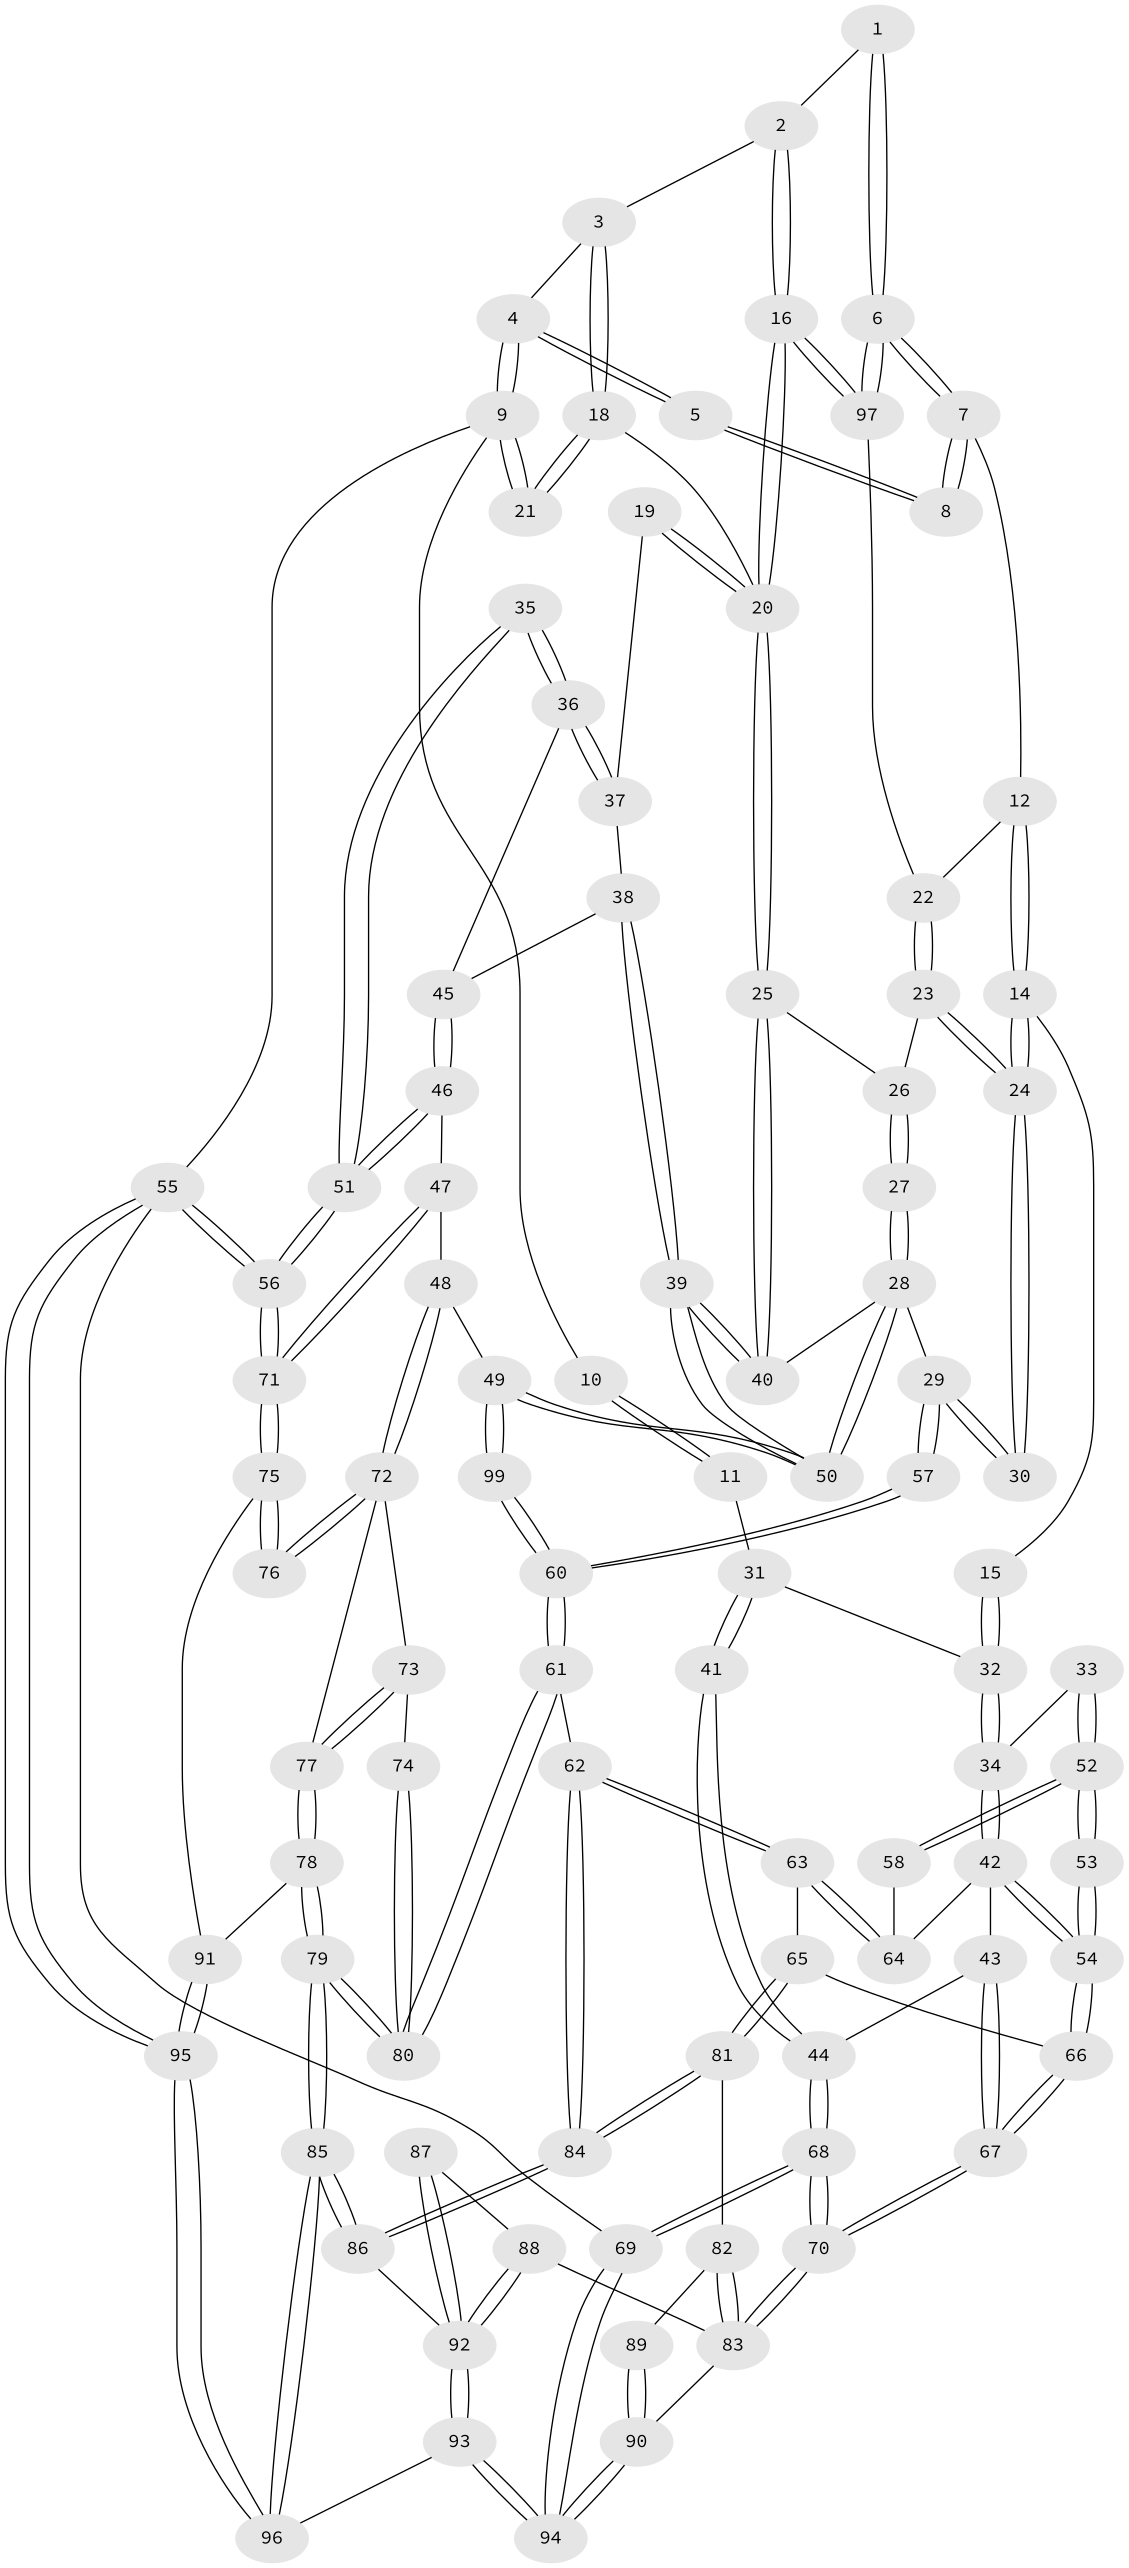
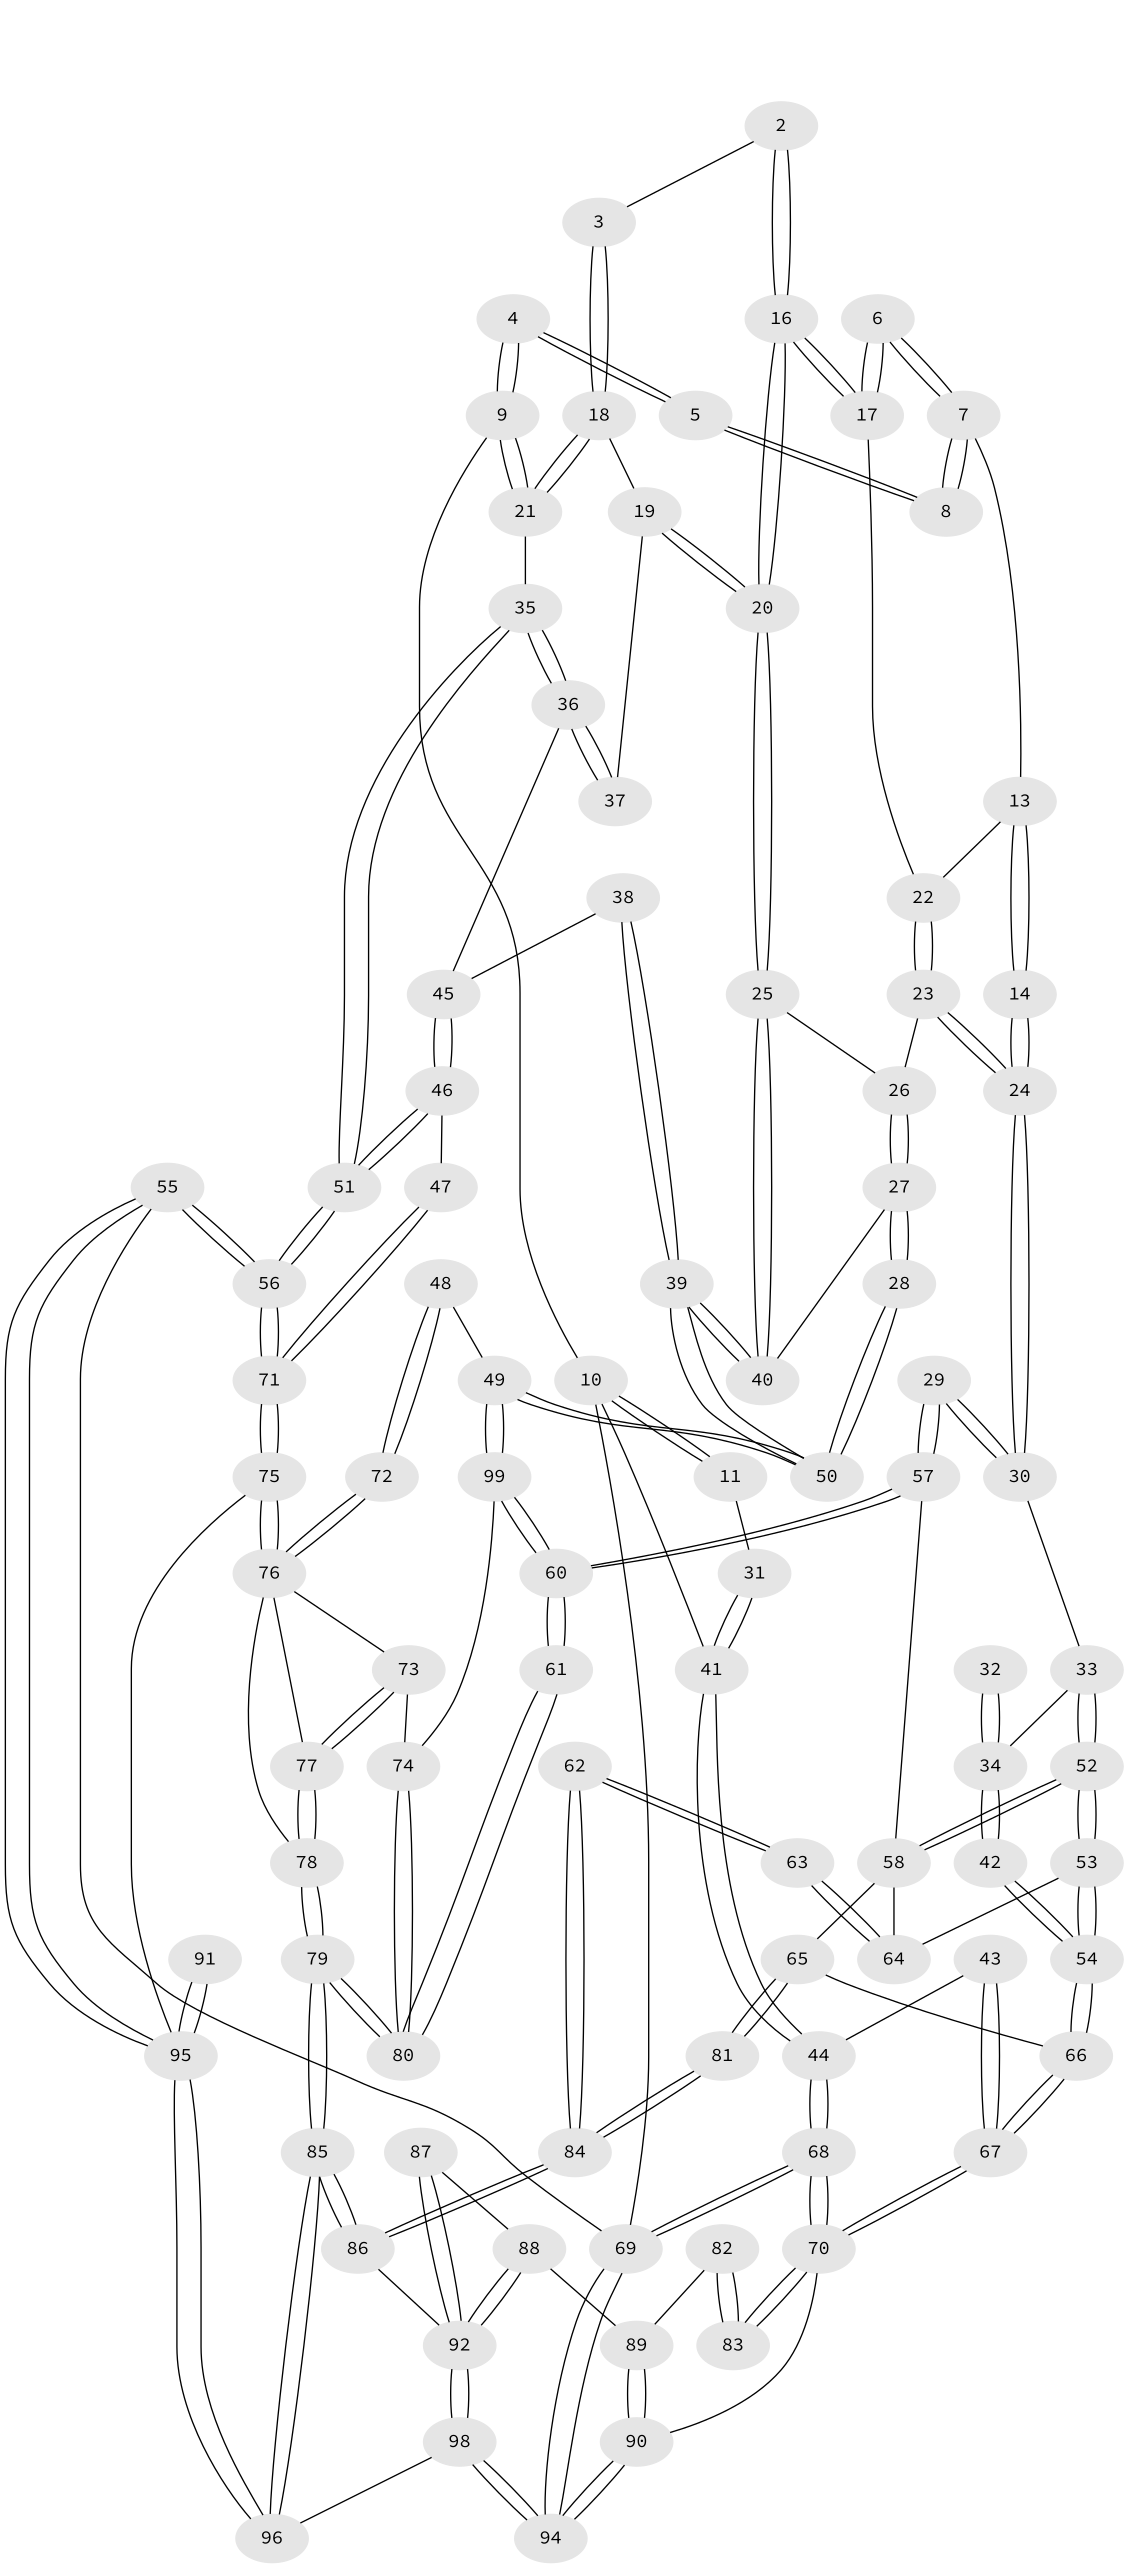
  graph {
    fontname="Source Code Pro"
    node [color=gray90 fontname="Source Code Pro" style=filled]
    edge [fontname="Source Code Pro"]
-   1
    2
    6
    3
    16
    7
-   17 [label=97]
+   17
    4
    18
    20
    5
    9
    21
    19
    8
    10
    55
-   13 [label=12]
+   13
    22
    14
    11
    41
    69
    35
    56
    95
    31
    44
    94
    32
-   15
    24
    23
    30
    34
    25
    37
    38
    26
    40
    36
    51
    27
    33
    28
    29
    50
    57
    58
    60
    52
    42
    53
    43
    54
    45
    46
    39
    68
    67
    66
    70
    47
    48
    71
    49
    72
    75
    n69 [label=99]
    73
    76
    74
    64
    96
    61
    80
    62
    63
    84
    65
    86
    81
    82
    83
    90
    91
    77
    78
    79
    85
    89
    92
    87
    88
-   93
-   1 -- 2
-   1 -- 6
-   1 -- 6
+   93 [label=98]
    2 -- 3
    2 -- 16
    2 -- 16
    6 -- 7
    6 -- 7
    6 -- 17
    6 -- 17
-   3 -- 4
    3 -- 18
    3 -- 18
    16 -- 17
    16 -- 17
    16 -- 20
    16 -- 20
    7 -- 8
    7 -- 8
    7 -- 13
    17 -- 22
    4 -- 5
    4 -- 5
    4 -- 9
    4 -- 9
    18 -- 21
    18 -- 21
-   18 -- 20
+   18 -- 19
    20 -- 25
    20 -- 25
    5 -- 8
    5 -- 8
    9 -- 21
    9 -- 21
    9 -- 10
-   9 -- 55
+   21 -- 35
    19 -- 20
    19 -- 20
    19 -- 37
    10 -- 11
    10 -- 11
+   10 -- 41
+   10 -- 69
    55 -- 69
    55 -- 56
    55 -- 56
    55 -- 95
    55 -- 95
    13 -- 22
    13 -- 14
    13 -- 14
    22 -- 23
    22 -- 23
-   14 -- 15
    14 -- 24
    14 -- 24
    11 -- 31
    41 -- 44
    41 -- 44
    69 -- 94
    69 -- 94
    35 -- 36
    35 -- 36
    35 -- 51
    35 -- 51
    56 -- 71
    56 -- 71
    95 -- 96
    95 -- 96
    31 -- 41
    31 -- 41
-   31 -- 32
    44 -- 68
    44 -- 68
    32 -- 34
    32 -- 34
-   15 -- 32
-   15 -- 32
    24 -- 30
    24 -- 30
    23 -- 24
    23 -- 24
    23 -- 26
+   30 -- 33
    34 -- 42
    34 -- 42
    25 -- 26
    25 -- 40
    25 -- 40
-   37 -- 38
    38 -- 45
    38 -- 39
    38 -- 39
    26 -- 27
    26 -- 27
    36 -- 37
    36 -- 37
    36 -- 45
    51 -- 56
    51 -- 56
-   28 -- 40
+   27 -- 40
    27 -- 28
    27 -- 28
    33 -- 34
    33 -- 52
    33 -- 52
-   28 -- 29
    28 -- 50
    28 -- 50
    29 -- 30
    29 -- 30
    29 -- 57
    29 -- 57
+   57 -- 58
    57 -- 60
    57 -- 60
    58 -- 64
    60 -- 61
    60 -- 61
    52 -- 58
    52 -- 58
    52 -- 53
    52 -- 53
-   42 -- 43
    42 -- 54
    42 -- 54
    53 -- 54
    53 -- 54
-   42 -- 64
+   53 -- 64
    43 -- 44
    43 -- 67
    43 -- 67
    54 -- 66
    54 -- 66
    45 -- 46
    45 -- 46
    46 -- 51
    46 -- 51
    46 -- 47
    39 -- 40
    39 -- 40
    39 -- 50
    39 -- 50
    68 -- 69
    68 -- 69
    68 -- 70
    68 -- 70
    67 -- 70
    67 -- 70
    66 -- 67
    66 -- 67
    70 -- 83
    70 -- 83
-   47 -- 48
    47 -- 71
    47 -- 71
    48 -- 49
    48 -- 72
    48 -- 72
    71 -- 75
    71 -- 75
    49 -- 50
    49 -- 50
    49 -- n69
    49 -- n69
-   72 -- 73
+   76 -- 73
    72 -- 76
    72 -- 76
    75 -- 76
    75 -- 76
-   75 -- 91
+   75 -- 95
    n69 -- 60
    n69 -- 60
+   n69 -- 74
    73 -- 74
    73 -- 77
    73 -- 77
-   72 -- 77
+   76 -- 77
    74 -- 80
    74 -- 80
    61 -- 80
    61 -- 80
-   61 -- 62
    62 -- 63
    62 -- 63
    62 -- 84
    62 -- 84
    63 -- 64
    63 -- 64
-   63 -- 65
+   58 -- 65
    84 -- 86
    84 -- 86
    65 -- 66
    65 -- 81
    65 -- 81
    86 -- 92
    81 -- 84
    81 -- 84
-   81 -- 82
    82 -- 83
    82 -- 83
    82 -- 89
-   83 -- 90
+   70 -- 90
    90 -- 94
    90 -- 94
    91 -- 95
    91 -- 95
    77 -- 78
    77 -- 78
-   78 -- 91
+   78 -- 76
    78 -- 79
    78 -- 79
    79 -- 80
    79 -- 80
    79 -- 85
    79 -- 85
    85 -- 96
    85 -- 96
    85 -- 86
    85 -- 86
    89 -- 90
    89 -- 90
    92 -- 93
    92 -- 93
    87 -- 92
    87 -- 92
    87 -- 88
-   88 -- 83
+   88 -- 89
    88 -- 92
    88 -- 92
    93 -- 94
    93 -- 94
    93 -- 96
  }
